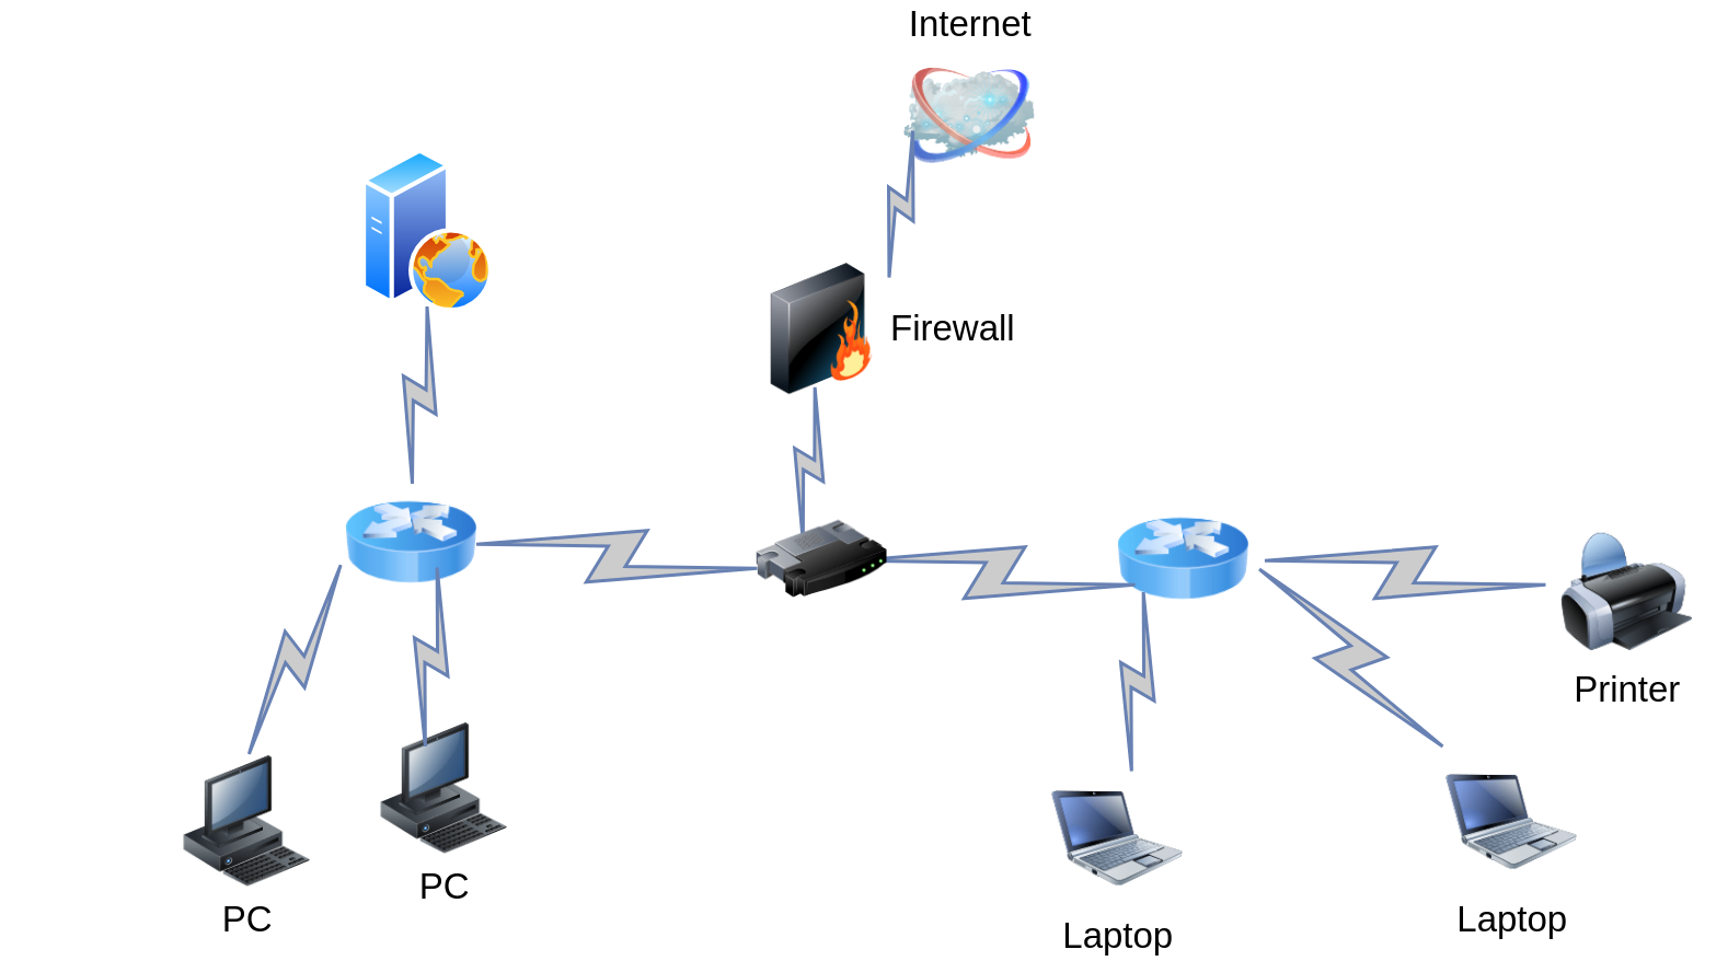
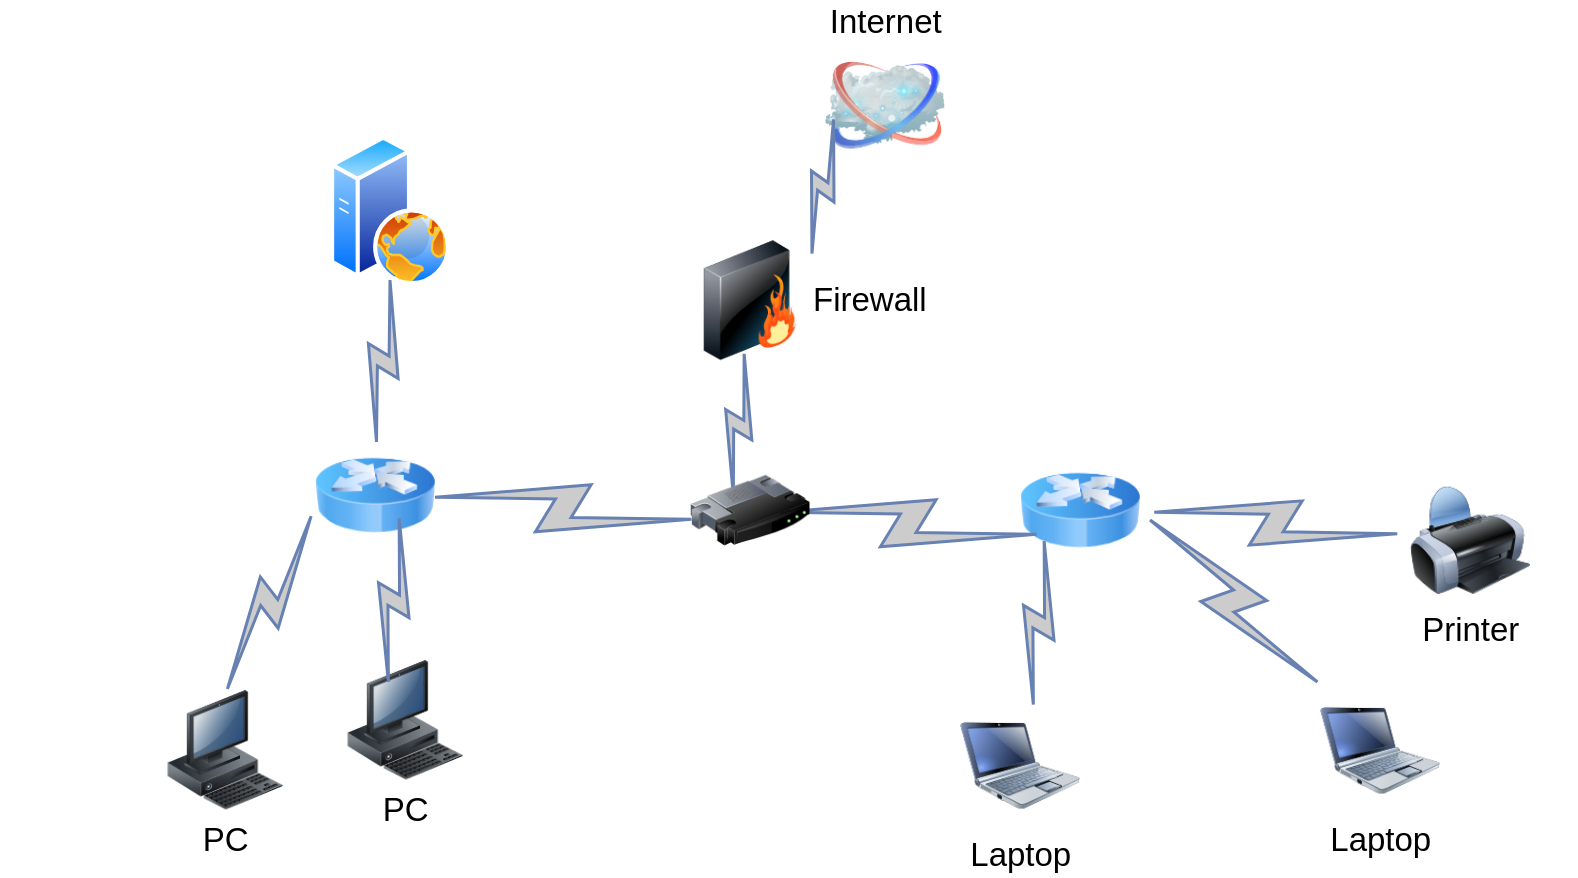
  <mxCell id="0" />
  <mxCell id="1" parent="0" />
  <mxCell id="2" value="Internet" style="image;html=1;labelBackgroundColor=#ffffff;image=img/lib/clip_art/networking/Cloud_128x128.png;rounded=1;shadow=0;comic=0;strokeWidth=2;fontSize=22;labelPosition=center;verticalLabelPosition=top;align=center;verticalAlign=bottom;" parent="1" vertex="1"><mxGeometry x="550" y="30" width="80" height="80" as="geometry" /></mxCell>
  <mxCell id="3" value="Firewall" style="image;html=1;labelBackgroundColor=#ffffff;image=img/lib/clip_art/networking/Firewall_128x128.png;rounded=1;shadow=0;comic=0;strokeWidth=2;fontSize=22;labelPosition=right;verticalLabelPosition=middle;align=left;verticalAlign=middle;" parent="1" vertex="1"><mxGeometry x="460" y="160" width="80" height="80" as="geometry" /></mxCell>
- <mxCell id="4" value="Printer" style="image;html=1;labelBackgroundColor=#ffffff;image=img/lib/clip_art/computers/Printer_128x128.png;rounded=1;shadow=0;comic=0;strokeWidth=2;fontSize=22" parent="1" vertex="1"><mxGeometry x="950" y="320" width="80" height="80" as="geometry" /></mxCell>
+ <mxCell id="4" value="Printer" style="image;html=1;labelBackgroundColor=#ffffff;image=img/lib/clip_art/computers/Printer_128x128.png;rounded=1;shadow=0;comic=0;strokeWidth=2;fontSize=22" parent="1" vertex="1"><mxGeometry x="940" y="320" width="80" height="80" as="geometry" /></mxCell>
  <mxCell id="5" value="PC" style="image;html=1;labelBackgroundColor=#ffffff;image=img/lib/clip_art/computers/Workstation_128x128.png;rounded=1;shadow=0;comic=0;strokeWidth=2;fontSize=22" parent="1" vertex="1"><mxGeometry x="230" y="440" width="80" height="80" as="geometry" /></mxCell>
  <mxCell id="6" value="Laptop" style="image;html=1;labelBackgroundColor=#ffffff;image=img/lib/clip_art/computers/Netbook_128x128.png;rounded=1;shadow=0;comic=0;strokeColor=#000000;strokeWidth=2;fillColor=#FFFFFF;fontSize=22;fontColor=#000000;" parent="1" vertex="1"><mxGeometry x="640" y="470" width="80" height="80" as="geometry" /></mxCell>
  <mxCell id="7" value="Laptop" style="image;html=1;labelBackgroundColor=#ffffff;image=img/lib/clip_art/computers/Netbook_128x128.png;rounded=1;shadow=0;comic=0;strokeWidth=2;fontSize=22" parent="1" vertex="1"><mxGeometry x="880" y="460" width="80" height="80" as="geometry" /></mxCell>
  <mxCell id="8" value="" style="html=1;fillColor=#CCCCCC;strokeColor=#6881B3;gradientColor=none;gradientDirection=north;strokeWidth=2;shape=mxgraph.networks.comm_link_edge;html=1;labelBackgroundColor=none;endArrow=none;fontFamily=Verdana;fontSize=22;fontColor=#000000;entryX=1;entryY=0.5;entryDx=0;entryDy=0;" parent="1" source="4" target="9" edge="1"><mxGeometry width="100" height="100" relative="1" as="geometry"><mxPoint x="290" y="290" as="sourcePoint" /><mxPoint x="390" y="190" as="targetPoint" /><Array as="points"><mxPoint x="880" y="350" /><mxPoint x="790" y="250" /><mxPoint x="680" y="350" /><mxPoint x="740" y="320" /></Array></mxGeometry></mxCell>
  <mxCell id="9" value="" style="image;html=1;image=img/lib/clip_art/networking/Router_Icon_128x128.png" vertex="1" parent="1"><mxGeometry x="680" y="300" width="80" height="80" as="geometry" /></mxCell>
  <mxCell id="10" value="" style="html=1;fillColor=#CCCCCC;strokeColor=#6881B3;gradientColor=none;gradientDirection=north;strokeWidth=2;shape=mxgraph.networks.comm_link_edge;html=1;labelBackgroundColor=none;endArrow=none;fontFamily=Verdana;fontSize=22;fontColor=#000000;" edge="1" parent="1" source="7" target="9"><mxGeometry width="100" height="100" relative="1" as="geometry"><mxPoint x="900" y="406.364" as="sourcePoint" /><mxPoint x="710" y="390" as="targetPoint" /><Array as="points"><mxPoint x="830" y="400" /><mxPoint x="810" y="370" /><mxPoint x="740" y="300" /><mxPoint x="630" y="400" /><mxPoint x="740" y="340" /></Array></mxGeometry></mxCell>
  <mxCell id="11" value="" style="html=1;fillColor=#CCCCCC;strokeColor=#6881B3;gradientColor=none;gradientDirection=north;strokeWidth=2;shape=mxgraph.networks.comm_link_edge;html=1;labelBackgroundColor=none;endArrow=none;fontFamily=Verdana;fontSize=22;fontColor=#000000;entryX=1.075;entryY=0.675;entryDx=0;entryDy=0;entryPerimeter=0;exitX=0.6;exitY=0.063;exitDx=0;exitDy=0;exitPerimeter=0;" edge="1" parent="1" source="6"><mxGeometry width="100" height="100" relative="1" as="geometry"><mxPoint x="680" y="450" as="sourcePoint" /><mxPoint x="696" y="354" as="targetPoint" /><Array as="points"><mxPoint x="760" y="400" /><mxPoint x="670" y="300" /><mxPoint x="560" y="400" /><mxPoint x="620" y="370" /></Array></mxGeometry></mxCell>
  <mxCell id="12" value="" style="html=1;fillColor=#CCCCCC;strokeColor=#6881B3;gradientColor=none;gradientDirection=north;strokeWidth=2;shape=mxgraph.networks.comm_link_edge;html=1;labelBackgroundColor=none;endArrow=none;fontFamily=Verdana;fontSize=22;fontColor=#000000;entryX=1;entryY=0.5;entryDx=0;entryDy=0;" edge="1" parent="1"><mxGeometry width="100" height="100" relative="1" as="geometry"><mxPoint x="700" y="356.364" as="sourcePoint" /><mxPoint x="510" y="340" as="targetPoint" /><Array as="points"><mxPoint x="630" y="350" /><mxPoint x="540" y="250" /><mxPoint x="430" y="350" /><mxPoint x="490" y="320" /></Array></mxGeometry></mxCell>
  <mxCell id="13" value="" style="image;html=1;image=img/lib/clip_art/networking/Router_Icon_128x128.png" vertex="1" parent="1"><mxGeometry x="210" y="290" width="80" height="80" as="geometry" /></mxCell>
  <mxCell id="14" value="" style="html=1;fillColor=#CCCCCC;strokeColor=#6881B3;gradientColor=none;gradientDirection=north;strokeWidth=2;shape=mxgraph.networks.comm_link_edge;html=1;labelBackgroundColor=none;endArrow=none;fontFamily=Verdana;fontSize=22;fontColor=#000000;entryX=1;entryY=0.5;entryDx=0;entryDy=0;" edge="1" parent="1"><mxGeometry width="100" height="100" relative="1" as="geometry"><mxPoint x="470" y="346.364" as="sourcePoint" /><mxPoint x="280" y="330" as="targetPoint" /><Array as="points"><mxPoint x="400" y="340" /><mxPoint x="310" y="240" /><mxPoint x="200" y="340" /><mxPoint x="260" y="310" /></Array></mxGeometry></mxCell>
  <mxCell id="15" value="" style="aspect=fixed;perimeter=ellipsePerimeter;html=1;align=center;shadow=0;dashed=0;spacingTop=3;image;image=img/lib/active_directory/web_server.svg;" vertex="1" parent="1"><mxGeometry x="220" y="90" width="80" height="100" as="geometry" /></mxCell>
  <mxCell id="16" value="" style="html=1;fillColor=#CCCCCC;strokeColor=#6881B3;gradientColor=none;gradientDirection=north;strokeWidth=2;shape=mxgraph.networks.comm_link_edge;html=1;labelBackgroundColor=none;endArrow=none;fontFamily=Verdana;fontSize=22;fontColor=#000000;" edge="1" parent="1"><mxGeometry width="100" height="100" relative="1" as="geometry"><mxPoint x="250" y="300" as="sourcePoint" /><mxPoint x="260" y="180" as="targetPoint" /><Array as="points"><mxPoint x="330" y="240" /><mxPoint x="310" y="210" /><mxPoint x="240" y="140" /><mxPoint x="130" y="240" /><mxPoint x="240" y="180" /></Array></mxGeometry></mxCell>
  <mxCell id="17" value="" style="html=1;fillColor=#CCCCCC;strokeColor=#6881B3;gradientColor=none;gradientDirection=north;strokeWidth=2;shape=mxgraph.networks.comm_link_edge;html=1;labelBackgroundColor=none;endArrow=none;fontFamily=Verdana;fontSize=22;fontColor=#000000;exitX=0.6;exitY=0.063;exitDx=0;exitDy=0;exitPerimeter=0;" edge="1" parent="1"><mxGeometry width="100" height="100" relative="1" as="geometry"><mxPoint x="488" y="335.04" as="sourcePoint" /><mxPoint x="496" y="230" as="targetPoint" /><Array as="points"><mxPoint x="560" y="260" /><mxPoint x="470" y="160" /><mxPoint x="360" y="260" /><mxPoint x="420" y="230" /></Array></mxGeometry></mxCell>
  <mxCell id="18" value="" style="image;html=1;image=img/lib/clip_art/networking/Router_128x128.png" vertex="1" parent="1"><mxGeometry x="460" y="300" width="80" height="80" as="geometry" /></mxCell>
  <mxCell id="19" value="" style="html=1;fillColor=#CCCCCC;strokeColor=#6881B3;gradientColor=none;gradientDirection=north;strokeWidth=2;shape=mxgraph.networks.comm_link_edge;html=1;labelBackgroundColor=none;endArrow=none;fontFamily=Verdana;fontSize=22;fontColor=#000000;entryX=1.075;entryY=0.675;entryDx=0;entryDy=0;entryPerimeter=0;" edge="1" parent="1" source="3"><mxGeometry width="100" height="100" relative="1" as="geometry"><mxPoint x="548" y="195.04" as="sourcePoint" /><mxPoint x="556" y="74" as="targetPoint" /><Array as="points"><mxPoint x="620" y="120" /><mxPoint x="530" y="20" /><mxPoint x="420" y="120" /><mxPoint x="480" y="90" /></Array></mxGeometry></mxCell>
  <mxCell id="20" value="" style="html=1;fillColor=#CCCCCC;strokeColor=#6881B3;gradientColor=none;gradientDirection=north;strokeWidth=2;shape=mxgraph.networks.comm_link_edge;html=1;labelBackgroundColor=none;endArrow=none;fontFamily=Verdana;fontSize=22;fontColor=#000000;exitX=0.6;exitY=0.063;exitDx=0;exitDy=0;exitPerimeter=0;" edge="1" parent="1" target="13"><mxGeometry width="100" height="100" relative="1" as="geometry"><mxPoint x="148" y="465.04" as="sourcePoint" /><mxPoint x="156" y="344" as="targetPoint" /><Array as="points"><mxPoint x="220" y="390" /><mxPoint x="130" y="290" /><mxPoint x="20" y="390" /><mxPoint x="80" y="360" /></Array></mxGeometry></mxCell>
  <mxCell id="21" value="" style="html=1;fillColor=#CCCCCC;strokeColor=#6881B3;gradientColor=none;gradientDirection=north;strokeWidth=2;shape=mxgraph.networks.comm_link_edge;html=1;labelBackgroundColor=none;endArrow=none;fontFamily=Verdana;fontSize=22;fontColor=#000000;entryX=1.075;entryY=0.675;entryDx=0;entryDy=0;entryPerimeter=0;exitX=0.6;exitY=0.063;exitDx=0;exitDy=0;exitPerimeter=0;" edge="1" parent="1"><mxGeometry width="100" height="100" relative="1" as="geometry"><mxPoint x="258" y="460" as="sourcePoint" /><mxPoint x="266" y="338.96" as="targetPoint" /><Array as="points"><mxPoint x="330" y="384.96" /><mxPoint x="240" y="284.96" /><mxPoint x="130" y="384.96" /><mxPoint x="190" y="354.96" /></Array></mxGeometry></mxCell>
  <mxCell id="22" value="PC" style="image;html=1;labelBackgroundColor=#ffffff;image=img/lib/clip_art/computers/Workstation_128x128.png;rounded=1;shadow=0;comic=0;strokeWidth=2;fontSize=22" vertex="1" parent="1"><mxGeometry x="110" y="460" width="80" height="80" as="geometry" /></mxCell>
